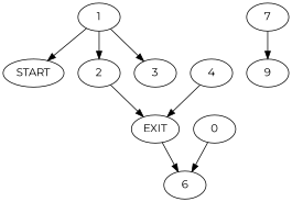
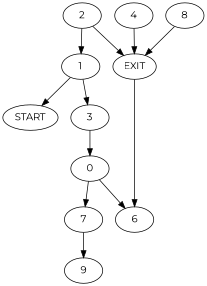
  digraph {
    fontname=Montserrat
    node [fontname=Montserrat]
    edge [fontname=Montserrat]
    n1 [label=START]
    1
    2
    3
    n5 [label=EXIT]
    6
    n7 [label=0]
    4
    7
    9
+   8
    1 -> n1
-   1 -> 2
+   2 -> 1
    1 -> 3
    2 -> n5
+   3 -> n7
    n5 -> 6
    n7 -> 6
+   n7 -> 7
    4 -> n5
    7 -> 9
+   8 -> n5
  }
